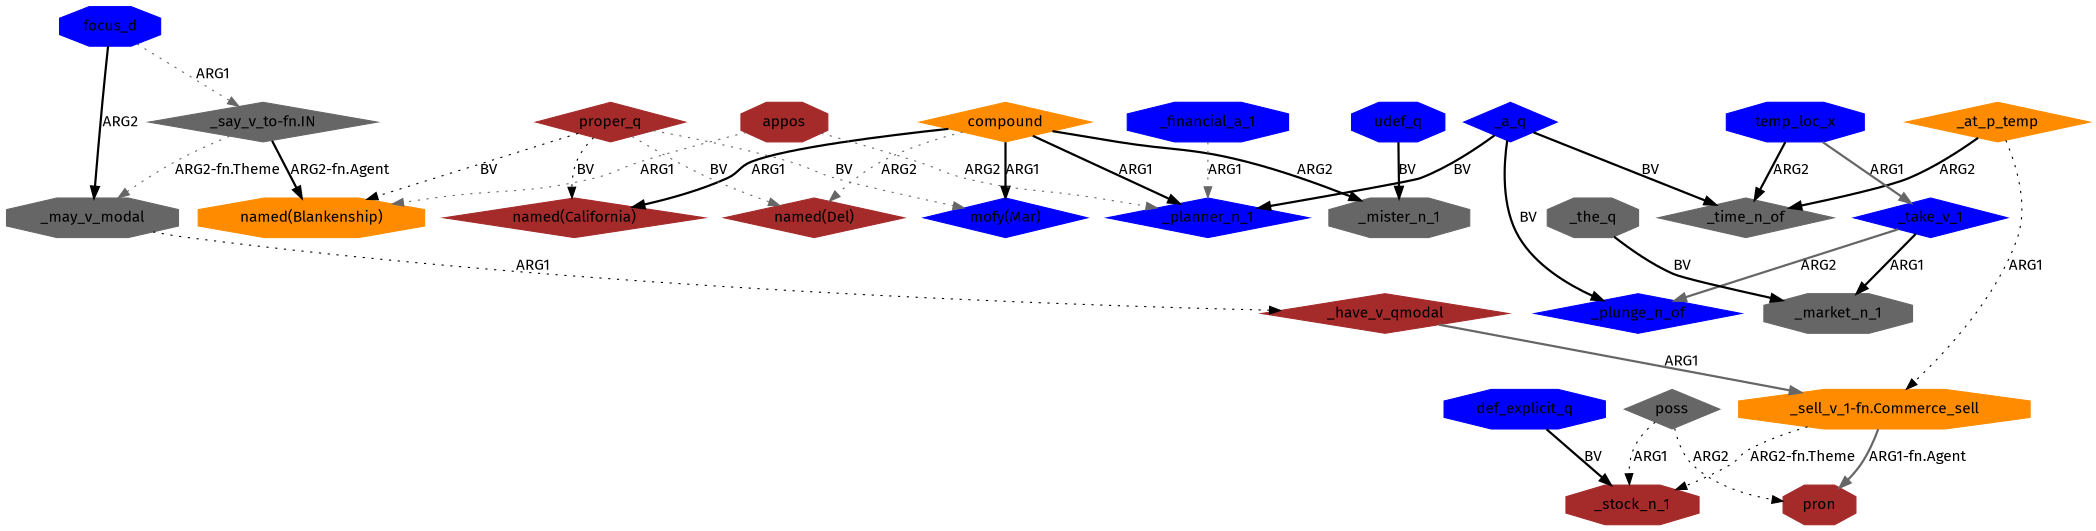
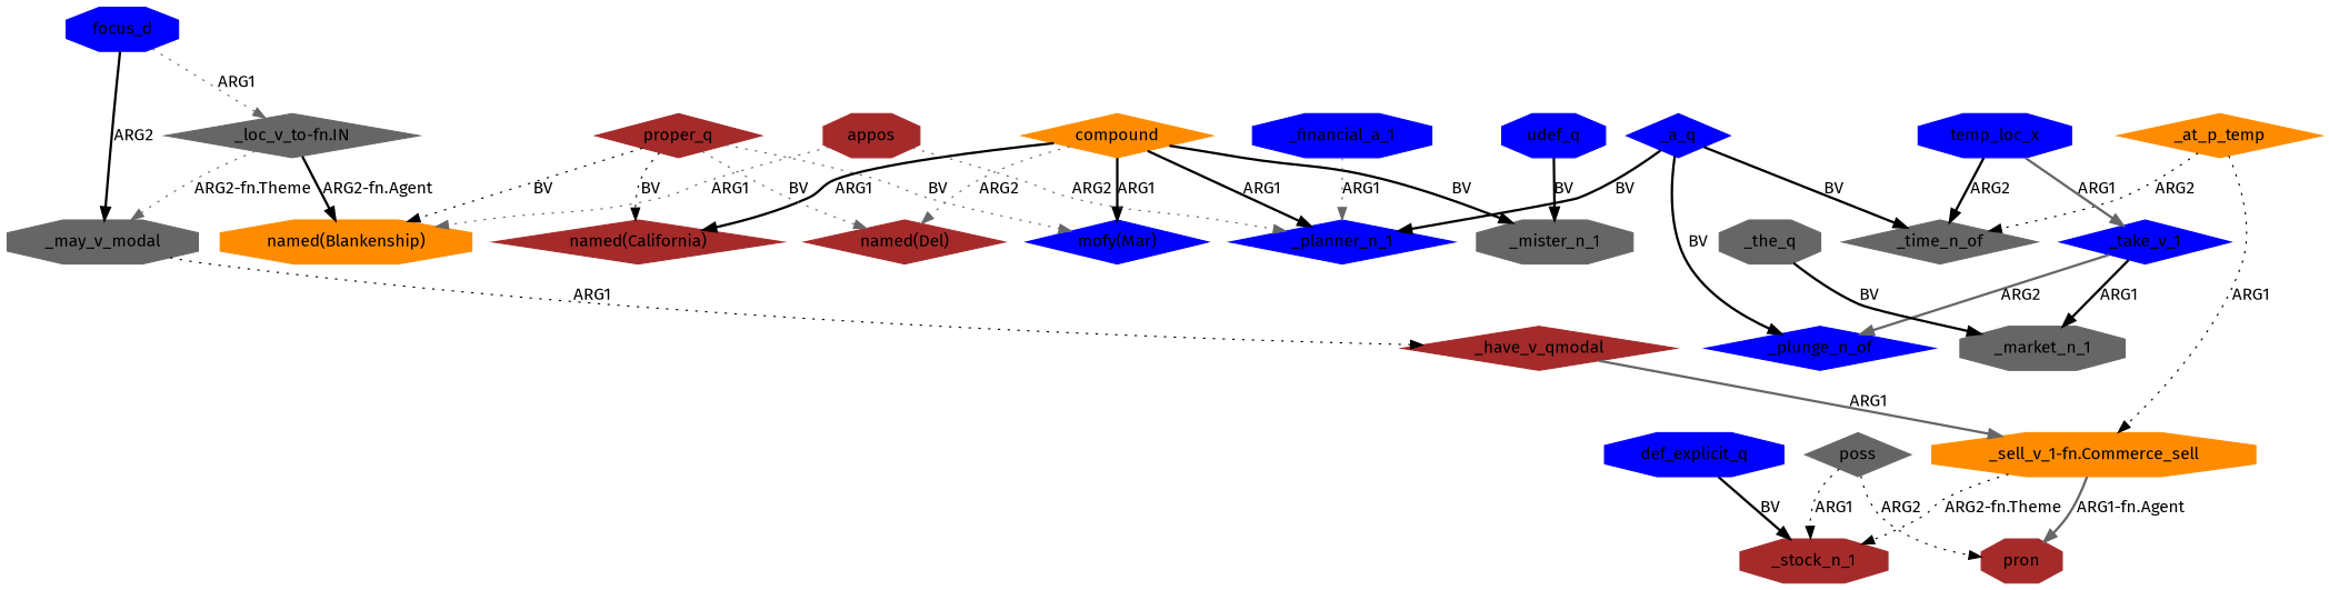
  digraph {
    fontname="Fira Sans"
    node [color=blue fontname="Fira Sans" shape=diamond style=filled]
    edge [color=black fontname="Fira Sans" style=bold]
    _at_p_temp [color=darkorange]
    "_sell_v_1-fn.Commerce_sell" [color=darkorange shape=octagon]
    _time_n_of [color=gray40]
    pron [color=brown shape=octagon]
    _stock_n_1 [color=brown shape=octagon]
    _a_q
    _plunge_n_of
    _planner_n_1
    poss [color=gray40]
    compound [color=darkorange]
    _mister_n_1 [color=gray40 shape=octagon]
    "named(California)" [color=brown]
    "mofy(Mar)"
    "named(Del)" [color=brown]
    "named(Blankenship)" [color=darkorange shape=octagon]
    proper_q [color=brown]
    focus_d [shape=octagon]
    _may_v_modal [color=gray40 shape=octagon]
-   "_say_v_to-fn.IN" [color=gray40]
+   "_say_v_to-fn.IN" [color=gray40 label="_loc_v_to-fn.IN"]
    _have_v_qmodal [color=brown]
    udef_q [shape=octagon]
    temp_loc_x [shape=octagon]
    _take_v_1
    _market_n_1 [color=gray40 shape=octagon]
    def_explicit_q [shape=octagon]
    appos [color=brown shape=octagon]
    _financial_a_1 [shape=octagon]
    _the_q [color=gray40 shape=octagon]
    _at_p_temp -> "_sell_v_1-fn.Commerce_sell" [label=ARG1 style=dotted]
-   _at_p_temp -> _time_n_of [label=ARG2]
+   _at_p_temp -> _time_n_of [label=ARG2 style=dotted]
    "_sell_v_1-fn.Commerce_sell" -> pron [color=gray40 label="ARG1-fn.Agent"]
    "_sell_v_1-fn.Commerce_sell" -> _stock_n_1 [label="ARG2-fn.Theme" style=dotted]
    _a_q -> _time_n_of [label=BV]
    _a_q -> _plunge_n_of [label=BV]
    _a_q -> _planner_n_1 [label=BV]
    poss -> pron [label=ARG2 style=dotted]
    poss -> _stock_n_1 [label=ARG1 style=dotted]
    compound -> _planner_n_1 [label=ARG1]
-   compound -> _mister_n_1 [label=ARG2]
+   compound -> _mister_n_1 [label=BV]
    compound -> "named(California)" [label=ARG1]
    compound -> "mofy(Mar)" [label=ARG1]
    compound -> "named(Del)" [color=gray40 label=ARG2 style=dotted]
    proper_q -> "named(California)" [label=BV style=dotted]
    proper_q -> "mofy(Mar)" [color=gray40 label=BV style=dotted]
    proper_q -> "named(Del)" [color=gray40 label=BV style=dotted]
    proper_q -> "named(Blankenship)" [label=BV style=dotted]
    focus_d -> _may_v_modal [label=ARG2]
    focus_d -> "_say_v_to-fn.IN" [color=gray40 label=ARG1 style=dotted]
    _may_v_modal -> _have_v_qmodal [label=ARG1 style=dotted]
    "_say_v_to-fn.IN" -> "named(Blankenship)" [label="ARG2-fn.Agent"]
    "_say_v_to-fn.IN" -> _may_v_modal [color=gray40 label="ARG2-fn.Theme" style=dotted]
    _have_v_qmodal -> "_sell_v_1-fn.Commerce_sell" [color=gray40 label=ARG1]
    udef_q -> _mister_n_1 [label=BV]
    temp_loc_x -> _time_n_of [label=ARG2]
    temp_loc_x -> _take_v_1 [color=gray40 label=ARG1]
    _take_v_1 -> _plunge_n_of [color=gray40 label=ARG2]
    _take_v_1 -> _market_n_1 [label=ARG1]
    def_explicit_q -> _stock_n_1 [label=BV]
    appos -> _planner_n_1 [color=gray40 label=ARG2 style=dotted]
    appos -> "named(Blankenship)" [color=gray40 label=ARG1 style=dotted]
    _financial_a_1 -> _planner_n_1 [color=gray40 label=ARG1 style=dotted]
    _the_q -> _market_n_1 [label=BV]
  }
